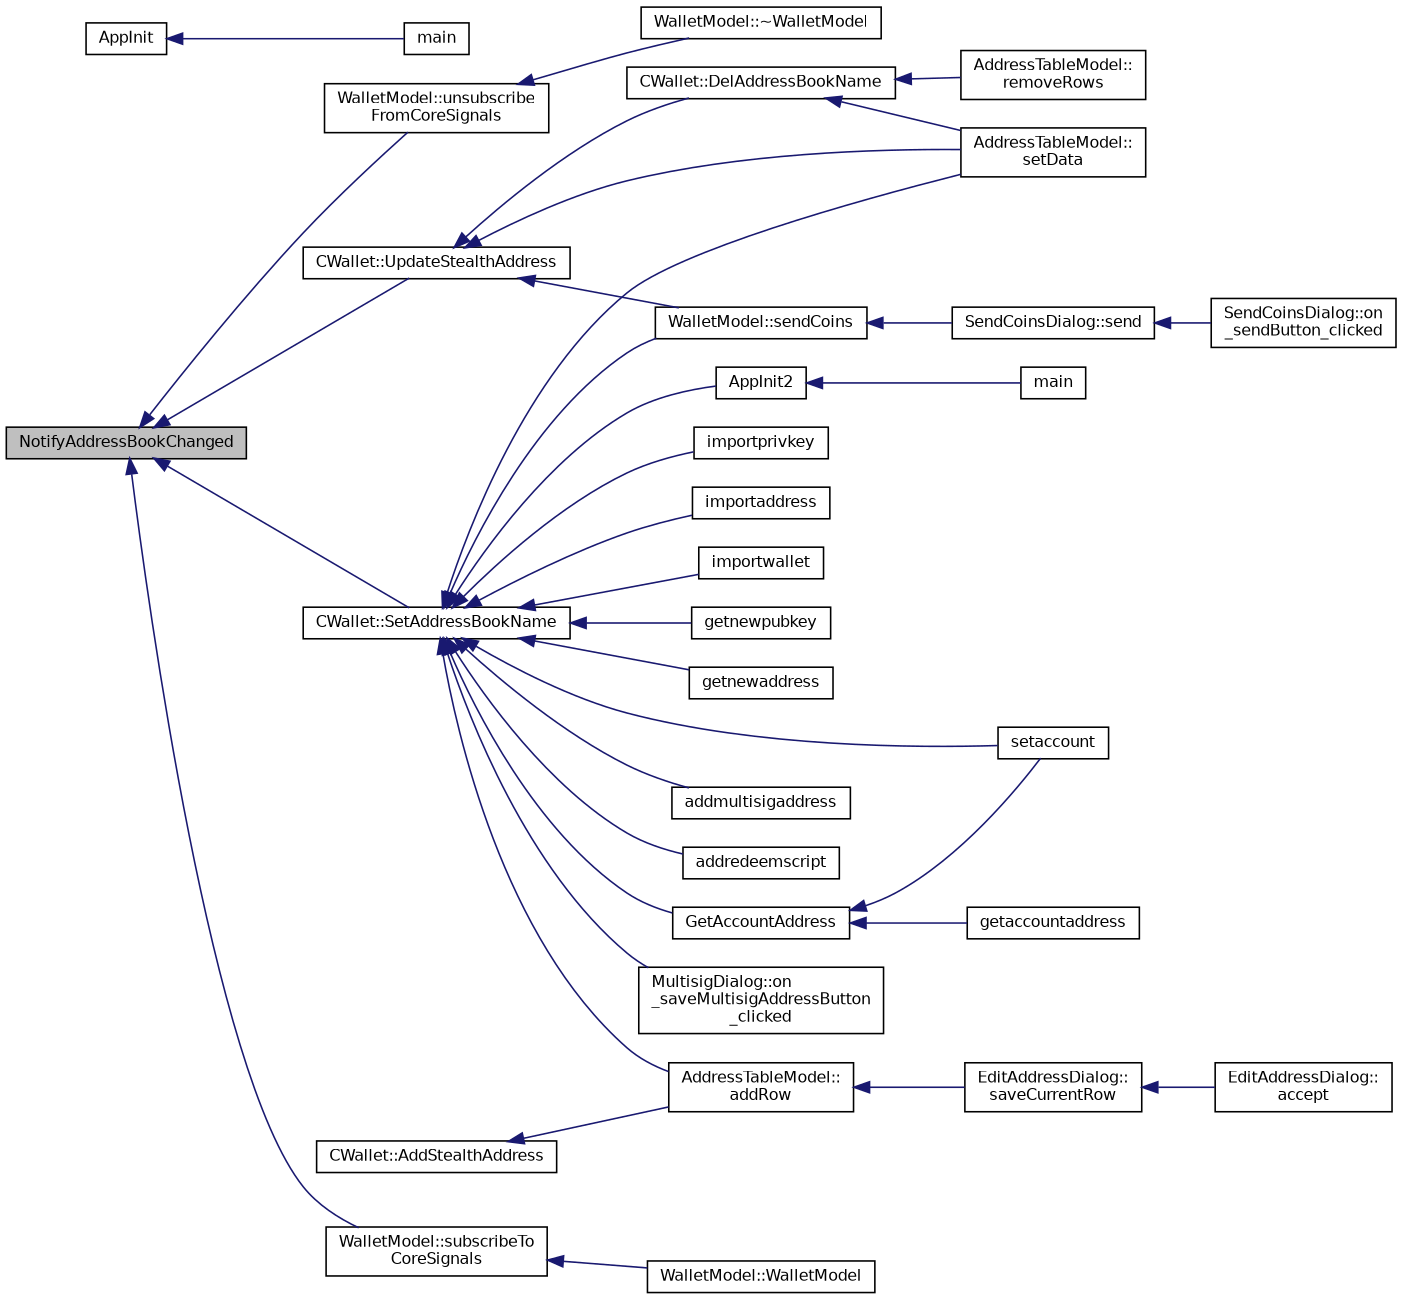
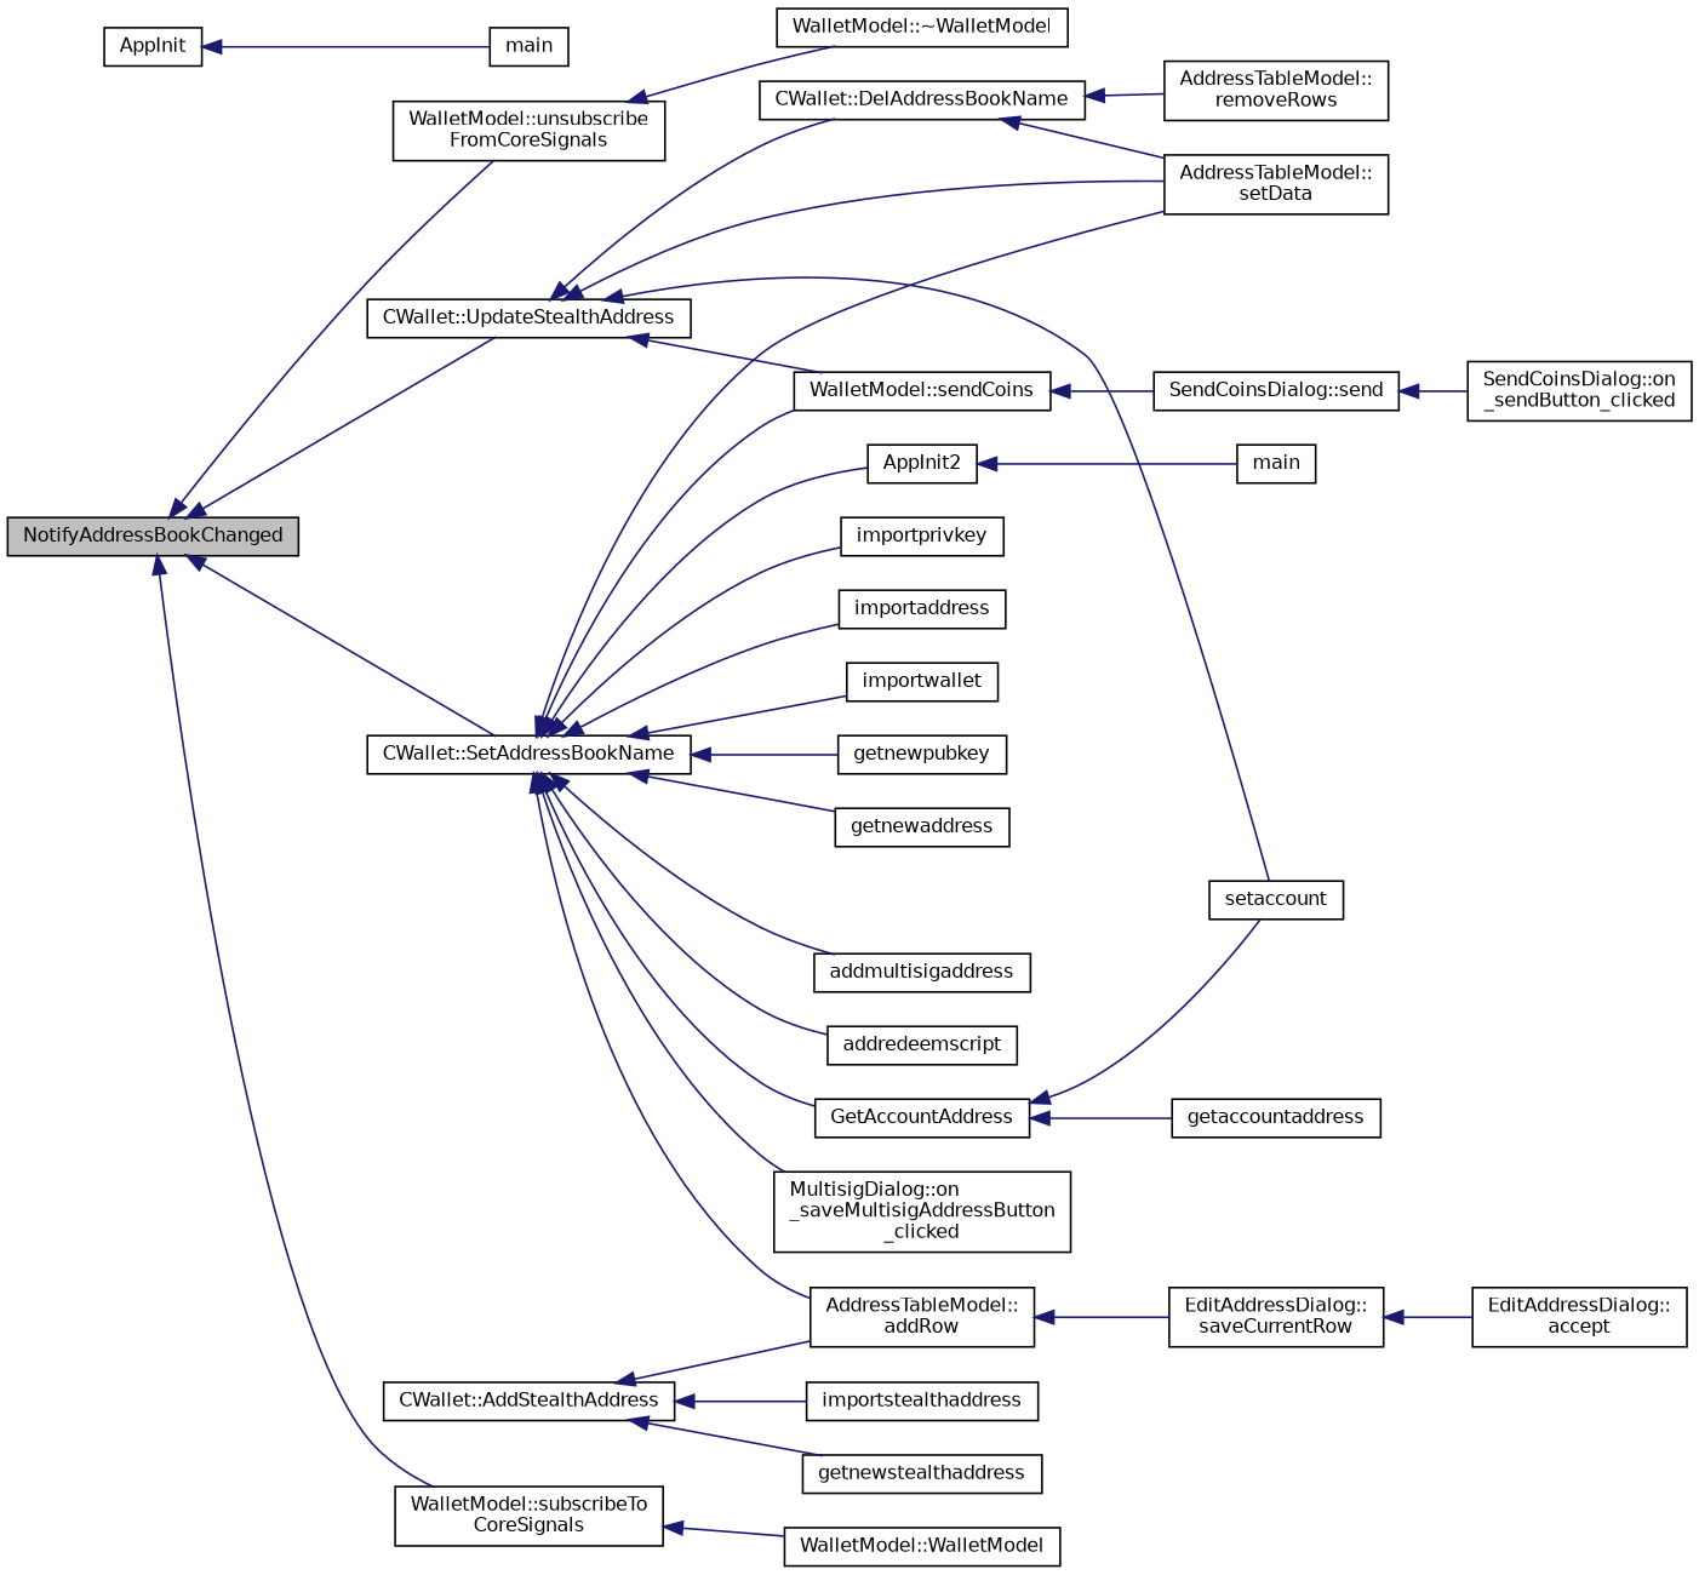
  digraph {
    rankdir=LR
    node [color=black fillcolor=white fontname=Helvetica fontsize=10 shape=record style=filled]
    edge [color=midnightblue dir=back fontname=Helvetica fontsize=10 labelfontname=Helvetica labelfontsize=10 style=solid]
    n1 [fillcolor=grey75 fontcolor=black height=0.2 label=NotifyAddressBookChanged width=0.4]
    n2 [height=0.2 label="WalletModel::subscribeTo\lCoreSignals" width=0.4]
    n3 [height=0.2 label="WalletModel::unsubscribe\lFromCoreSignals" width=0.4]
    n4 [height=0.2 label="CWallet::UpdateStealthAddress" width=0.4]
    n5 [height=0.2 label="CWallet::SetAddressBookName" width=0.4]
    n6 [height=0.2 label="WalletModel::WalletModel" width=0.4]
    n7 [height=0.2 label="WalletModel::~WalletModel" width=0.4]
    n8 [height=0.2 label="CWallet::AddStealthAddress" width=0.4]
    n9 [height=0.2 label="AddressTableModel::\laddRow" width=0.4]
+   n10 [height=0.2 label=getnewstealthaddress width=0.4]
+   n11 [height=0.2 label=importstealthaddress width=0.4]
    n12 [height=0.2 label="CWallet::DelAddressBookName" width=0.4]
    n13 [height=0.2 label="AddressTableModel::\lsetData" width=0.4]
    n14 [height=0.2 label="WalletModel::sendCoins" width=0.4]
    n15 [height=0.2 label=AppInit2 width=0.4]
    n16 [height=0.2 label="MultisigDialog::on\l_saveMultisigAddressButton\l_clicked" width=0.4]
    n17 [height=0.2 label=importprivkey width=0.4]
    n18 [height=0.2 label=importaddress width=0.4]
    n19 [height=0.2 label=importwallet width=0.4]
    n20 [height=0.2 label=getnewpubkey width=0.4]
    n21 [height=0.2 label=getnewaddress width=0.4]
    n22 [height=0.2 label=GetAccountAddress width=0.4]
    n23 [height=0.2 label=setaccount width=0.4]
    n24 [height=0.2 label=addmultisigaddress width=0.4]
    n25 [height=0.2 label=addredeemscript width=0.4]
    n26 [height=0.2 label="AddressTableModel::\lremoveRows" width=0.4]
    n27 [height=0.2 label="EditAddressDialog::\lsaveCurrentRow" width=0.4]
    n28 [height=0.2 label="EditAddressDialog::\laccept" width=0.4]
    n29 [height=0.2 label="SendCoinsDialog::send" width=0.4]
    n30 [height=0.2 label="SendCoinsDialog::on\l_sendButton_clicked" width=0.4]
    n31 [height=0.2 label=main width=0.4]
    n32 [height=0.2 label=getaccountaddress width=0.4]
    n33 [height=0.2 label=AppInit width=0.4]
    n34 [height=0.2 label=main width=0.4]
    n1 -> n2
    n1 -> n3
    n1 -> n4
    n1 -> n5
    n2 -> n6
    n3 -> n7
    n4 -> n12
    n4 -> n13
    n4 -> n14
    n5 -> n9
    n5 -> n13
    n5 -> n14
    n5 -> n15
    n5 -> n16
    n5 -> n17
    n5 -> n18
    n5 -> n19
    n5 -> n20
    n5 -> n21
    n5 -> n22
-   n5 -> n23
+   n4 -> n23
    n5 -> n24
    n5 -> n25
    n8 -> n9
+   n8 -> n10
+   n8 -> n11
    n9 -> n27
    n12 -> n13
    n12 -> n26
    n14 -> n29
    n15 -> n31
    n22 -> n23
    n22 -> n32
    n27 -> n28
    n29 -> n30
    n33 -> n34
  }
